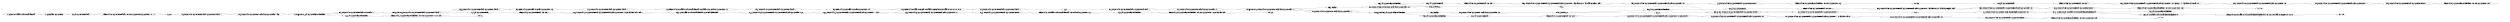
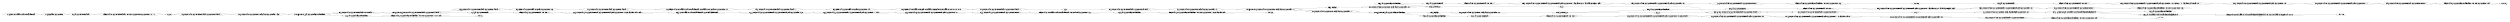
  digraph {
    fontname="DejaVu Sans Mono"
    rankdir=LR
    node [fontname="DejaVu Sans Mono"]
    edge [fontname="DejaVu Sans Mono"]
    n1 [label="r2 := @this: org.threeten.bp.zone.TzdbZoneRulesCompiler"]
    "r1 := @parameter0: java.lang.String"
    "$r0 = new java.util.StringTokenizer"
    "specialinvoke $r0.<java.util.StringTokenizer: void <init>(java.lang.String,java.lang.String)>(r1, \" \t\")"
    "r2 = $r0"
    "r3 = virtualinvoke r2.<java.util.StringTokenizer: java.lang.String nextToken()>()"
    "$z0 = virtualinvoke r3.<java.lang.String: boolean equals(java.lang.Object)>(\"Leap\")"
    "if $z0 == 0 goto $r4 = new java.lang.IllegalArgumentException"
    "$i0 = virtualinvoke r2.<java.util.StringTokenizer: int countTokens()>()"
    "$r4 = new java.lang.IllegalArgumentException"
    "if $i0 >= 6 goto $r5 = virtualinvoke r2.<java.util.StringTokenizer: java.lang.String nextToken()>()"
    "specialinvoke $r4.<java.lang.IllegalArgumentException: void <init>(java.lang.String)>(\"Unknown line\")"
    "$r41 = new java.lang.StringBuilder"
    "$r5 = virtualinvoke r2.<java.util.StringTokenizer: java.lang.String nextToken()>()"
    "specialinvoke $r41.<java.lang.StringBuilder: void <init>()>()"
    "i1 = staticinvoke <java.lang.Integer: int parseInt(java.lang.String)>($r5)"
    "$r42 = virtualinvoke $r41.<java.lang.StringBuilder: java.lang.StringBuilder append(java.lang.String)>(\"Invalid leap second line in file: \")"
    "$r43 = r6.<org.threeten.bp.zone.TzdbZoneRulesCompiler: java.io.File leapSecondsFile>"
    "$r44 = virtualinvoke $r42.<java.lang.StringBuilder: java.lang.StringBuilder append(java.lang.Object)>($r43)"
    "$r45 = virtualinvoke $r44.<java.lang.StringBuilder: java.lang.StringBuilder append(java.lang.String)>(\", line: \")"
    "$r46 = virtualinvoke $r45.<java.lang.StringBuilder: java.lang.StringBuilder append(java.lang.String)>(r1)"
    "$r47 = virtualinvoke $r46.<java.lang.StringBuilder: java.lang.String toString()>()"
    "specialinvoke r6.<org.threeten.bp.zone.TzdbZoneRulesCompiler: void printVerbose(java.lang.String)>($r47)"
    "$r48 = new java.lang.IllegalArgumentException"
    "specialinvoke $r48.<java.lang.IllegalArgumentException: void <init>(java.lang.String)>(\"Invalid leap second line\")"
    "throw $r48"
    "throw $r4"
    "$r7 = virtualinvoke r2.<java.util.StringTokenizer: java.lang.String nextToken()>()"
    "r8 = specialinvoke r6.<org.threeten.bp.zone.TzdbZoneRulesCompiler: org.threeten.bp.Month parseMonth(java.lang.String)>($r7)"
    "$r9 = virtualinvoke r2.<java.util.StringTokenizer: java.lang.String nextToken()>()"
    "i2 = staticinvoke <java.lang.Integer: int parseInt(java.lang.String)>($r9)"
    "r10 = staticinvoke <org.threeten.bp.LocalDate: org.threeten.bp.LocalDate of(int,org.threeten.bp.Month,int)>(i1, r8, i2)"
    "r11 = virtualinvoke r2.<java.util.StringTokenizer: java.lang.String nextToken()>()"
    "z6 = 0"
    "r12 = virtualinvoke r2.<java.util.StringTokenizer: java.lang.String nextToken()>()"
    "$z1 = virtualinvoke r12.<java.lang.String: boolean equals(java.lang.Object)>(\"+\")"
    "if $z1 == 0 goto $z2 = virtualinvoke r12.<java.lang.String: boolean equals(java.lang.Object)>(\"-\")"
    "$r35 = \"23:59:60\""
    "$z2 = virtualinvoke r12.<java.lang.String: boolean equals(java.lang.Object)>(\"-\")"
    "$z5 = virtualinvoke $r35.<java.lang.String: boolean equals(java.lang.Object)>(r11)"
    "if $z2 == 0 goto $r13 = new java.lang.IllegalArgumentException"
    "if $z5 != 0 goto b3 = 1"
    "b3 = 1"
    "$r36 = new java.lang.IllegalArgumentException"
    "$r37 = new java.lang.StringBuilder"
    "goto [?= r21 = virtualinvoke r2.<java.util.StringTokenizer: java.lang.String nextToken()>()]"
    "specialinvoke $r37.<java.lang.StringBuilder: void <init>()>()"
    "$r38 = virtualinvoke $r37.<java.lang.StringBuilder: java.lang.StringBuilder append(java.lang.String)>(\"Leap seconds can only be inserted at 23:59:60 - Date:\")"
    "$r39 = virtualinvoke $r38.<java.lang.StringBuilder: java.lang.StringBuilder append(java.lang.Object)>(r10)"
    "$r40 = virtualinvoke $r39.<java.lang.StringBuilder: java.lang.String toString()>()"
    "specialinvoke $r36.<java.lang.IllegalArgumentException: void <init>(java.lang.String)>($r40)"
    "throw $r36"
    "$r25 = new java.lang.StringBuilder"
    "r21 = virtualinvoke r2.<java.util.StringTokenizer: java.lang.String nextToken()>()"
    "$r22 = \"S\""
    "$r20 = \"23:59:59\""
    "$r13 = new java.lang.IllegalArgumentException"
    "$z3 = virtualinvoke $r20.<java.lang.String: boolean equals(java.lang.Object)>(r11)"
    "$r14 = new java.lang.StringBuilder"
    "if $z3 != 0 goto b3 = -1"
    "$r30 = new java.lang.IllegalArgumentException"
    "b3 = -1"
    "$r31 = new java.lang.StringBuilder"
    "specialinvoke $r31.<java.lang.StringBuilder: void <init>()>()"
    "$r32 = virtualinvoke $r31.<java.lang.StringBuilder: java.lang.StringBuilder append(java.lang.String)>(\"Leap seconds can only be removed at 23:59:59 - Date:\")"
    "$r33 = virtualinvoke $r32.<java.lang.StringBuilder: java.lang.StringBuilder append(java.lang.Object)>(r10)"
    "$r34 = virtualinvoke $r33.<java.lang.StringBuilder: java.lang.String toString()>()"
    "specialinvoke $r30.<java.lang.IllegalArgumentException: void <init>(java.lang.String)>($r34)"
-   "throw $r30"
    "specialinvoke $r14.<java.lang.StringBuilder: void <init>()>()"
    "$r15 = virtualinvoke $r14.<java.lang.StringBuilder: java.lang.StringBuilder append(java.lang.String)>(\"Invalid adjustment \'\")"
    "$r16 = virtualinvoke $r15.<java.lang.StringBuilder: java.lang.StringBuilder append(java.lang.String)>(r12)"
    "$r17 = virtualinvoke $r16.<java.lang.StringBuilder: java.lang.StringBuilder append(java.lang.String)>(\"\' in leap second rule for \")"
    "$r18 = virtualinvoke $r17.<java.lang.StringBuilder: java.lang.StringBuilder append(java.lang.Object)>(r10)"
    "$r19 = virtualinvoke $r18.<java.lang.StringBuilder: java.lang.String toString()>()"
    "specialinvoke $r13.<java.lang.IllegalArgumentException: void <init>(java.lang.String)>($r19)"
    "throw $r13"
    "$z4 = virtualinvoke $r22.<java.lang.String: boolean equalsIgnoreCase(java.lang.String)>(r21)"
    "if $z4 != 0 goto $r23 = new org.threeten.bp.zone.TzdbZoneRulesCompiler$LeapSecondRule"
    "$r24 = new java.lang.IllegalArgumentException"
    "$r23 = new org.threeten.bp.zone.TzdbZoneRulesCompiler$LeapSecondRule"
    "specialinvoke $r23.<org.threeten.bp.zone.TzdbZoneRulesCompiler$LeapSecondRule: void <init>(org.threeten.bp.LocalDate,byte)>(r10, b3)"
    "specialinvoke $r25.<java.lang.StringBuilder: void <init>()>()"
    "$r26 = virtualinvoke $r25.<java.lang.StringBuilder: java.lang.StringBuilder append(java.lang.String)>(\"Only stationary (\'S\') leap seconds are supported, not \'\")"
    "$r27 = virtualinvoke $r26.<java.lang.StringBuilder: java.lang.StringBuilder append(java.lang.String)>(r21)"
    "$r28 = virtualinvoke $r27.<java.lang.StringBuilder: java.lang.StringBuilder append(java.lang.String)>(\"\'\")"
    "$r29 = virtualinvoke $r28.<java.lang.StringBuilder: java.lang.String toString()>()"
    "specialinvoke $r24.<java.lang.IllegalArgumentException: void <init>(java.lang.String)>($r29)"
+   "throw $r24"
    "return $r23"
    n1 -> "r1 := @parameter0: java.lang.String"
    "r1 := @parameter0: java.lang.String" -> "$r0 = new java.util.StringTokenizer"
    "$r0 = new java.util.StringTokenizer" -> "specialinvoke $r0.<java.util.StringTokenizer: void <init>(java.lang.String,java.lang.String)>(r1, \" \t\")"
    "specialinvoke $r0.<java.util.StringTokenizer: void <init>(java.lang.String,java.lang.String)>(r1, \" \t\")" -> "r2 = $r0"
    "r2 = $r0" -> "r3 = virtualinvoke r2.<java.util.StringTokenizer: java.lang.String nextToken()>()"
    "r3 = virtualinvoke r2.<java.util.StringTokenizer: java.lang.String nextToken()>()" -> "$z0 = virtualinvoke r3.<java.lang.String: boolean equals(java.lang.Object)>(\"Leap\")"
    "$z0 = virtualinvoke r3.<java.lang.String: boolean equals(java.lang.Object)>(\"Leap\")" -> "if $z0 == 0 goto $r4 = new java.lang.IllegalArgumentException"
    "if $z0 == 0 goto $r4 = new java.lang.IllegalArgumentException" -> "$i0 = virtualinvoke r2.<java.util.StringTokenizer: int countTokens()>()"
    "if $z0 == 0 goto $r4 = new java.lang.IllegalArgumentException" -> "$r4 = new java.lang.IllegalArgumentException"
    "$i0 = virtualinvoke r2.<java.util.StringTokenizer: int countTokens()>()" -> "if $i0 >= 6 goto $r5 = virtualinvoke r2.<java.util.StringTokenizer: java.lang.String nextToken()>()"
    "$r4 = new java.lang.IllegalArgumentException" -> "specialinvoke $r4.<java.lang.IllegalArgumentException: void <init>(java.lang.String)>(\"Unknown line\")"
    "if $i0 >= 6 goto $r5 = virtualinvoke r2.<java.util.StringTokenizer: java.lang.String nextToken()>()" -> "$r41 = new java.lang.StringBuilder"
    "if $i0 >= 6 goto $r5 = virtualinvoke r2.<java.util.StringTokenizer: java.lang.String nextToken()>()" -> "$r5 = virtualinvoke r2.<java.util.StringTokenizer: java.lang.String nextToken()>()"
    "specialinvoke $r4.<java.lang.IllegalArgumentException: void <init>(java.lang.String)>(\"Unknown line\")" -> "throw $r4"
    "$r41 = new java.lang.StringBuilder" -> "specialinvoke $r41.<java.lang.StringBuilder: void <init>()>()"
    "$r5 = virtualinvoke r2.<java.util.StringTokenizer: java.lang.String nextToken()>()" -> "i1 = staticinvoke <java.lang.Integer: int parseInt(java.lang.String)>($r5)"
    "specialinvoke $r41.<java.lang.StringBuilder: void <init>()>()" -> "$r42 = virtualinvoke $r41.<java.lang.StringBuilder: java.lang.StringBuilder append(java.lang.String)>(\"Invalid leap second line in file: \")"
    "i1 = staticinvoke <java.lang.Integer: int parseInt(java.lang.String)>($r5)" -> "$r7 = virtualinvoke r2.<java.util.StringTokenizer: java.lang.String nextToken()>()"
    "$r42 = virtualinvoke $r41.<java.lang.StringBuilder: java.lang.StringBuilder append(java.lang.String)>(\"Invalid leap second line in file: \")" -> "$r43 = r6.<org.threeten.bp.zone.TzdbZoneRulesCompiler: java.io.File leapSecondsFile>"
    "$r43 = r6.<org.threeten.bp.zone.TzdbZoneRulesCompiler: java.io.File leapSecondsFile>" -> "$r44 = virtualinvoke $r42.<java.lang.StringBuilder: java.lang.StringBuilder append(java.lang.Object)>($r43)"
    "$r44 = virtualinvoke $r42.<java.lang.StringBuilder: java.lang.StringBuilder append(java.lang.Object)>($r43)" -> "$r45 = virtualinvoke $r44.<java.lang.StringBuilder: java.lang.StringBuilder append(java.lang.String)>(\", line: \")"
    "$r45 = virtualinvoke $r44.<java.lang.StringBuilder: java.lang.StringBuilder append(java.lang.String)>(\", line: \")" -> "$r46 = virtualinvoke $r45.<java.lang.StringBuilder: java.lang.StringBuilder append(java.lang.String)>(r1)"
    "$r46 = virtualinvoke $r45.<java.lang.StringBuilder: java.lang.StringBuilder append(java.lang.String)>(r1)" -> "$r47 = virtualinvoke $r46.<java.lang.StringBuilder: java.lang.String toString()>()"
    "$r47 = virtualinvoke $r46.<java.lang.StringBuilder: java.lang.String toString()>()" -> "specialinvoke r6.<org.threeten.bp.zone.TzdbZoneRulesCompiler: void printVerbose(java.lang.String)>($r47)"
    "specialinvoke r6.<org.threeten.bp.zone.TzdbZoneRulesCompiler: void printVerbose(java.lang.String)>($r47)" -> "$r48 = new java.lang.IllegalArgumentException"
    "$r48 = new java.lang.IllegalArgumentException" -> "specialinvoke $r48.<java.lang.IllegalArgumentException: void <init>(java.lang.String)>(\"Invalid leap second line\")"
    "specialinvoke $r48.<java.lang.IllegalArgumentException: void <init>(java.lang.String)>(\"Invalid leap second line\")" -> "throw $r48"
    "$r7 = virtualinvoke r2.<java.util.StringTokenizer: java.lang.String nextToken()>()" -> "r8 = specialinvoke r6.<org.threeten.bp.zone.TzdbZoneRulesCompiler: org.threeten.bp.Month parseMonth(java.lang.String)>($r7)"
    "r8 = specialinvoke r6.<org.threeten.bp.zone.TzdbZoneRulesCompiler: org.threeten.bp.Month parseMonth(java.lang.String)>($r7)" -> "$r9 = virtualinvoke r2.<java.util.StringTokenizer: java.lang.String nextToken()>()"
    "$r9 = virtualinvoke r2.<java.util.StringTokenizer: java.lang.String nextToken()>()" -> "i2 = staticinvoke <java.lang.Integer: int parseInt(java.lang.String)>($r9)"
    "i2 = staticinvoke <java.lang.Integer: int parseInt(java.lang.String)>($r9)" -> "r10 = staticinvoke <org.threeten.bp.LocalDate: org.threeten.bp.LocalDate of(int,org.threeten.bp.Month,int)>(i1, r8, i2)"
    "r10 = staticinvoke <org.threeten.bp.LocalDate: org.threeten.bp.LocalDate of(int,org.threeten.bp.Month,int)>(i1, r8, i2)" -> "r11 = virtualinvoke r2.<java.util.StringTokenizer: java.lang.String nextToken()>()"
    "r11 = virtualinvoke r2.<java.util.StringTokenizer: java.lang.String nextToken()>()" -> "z6 = 0"
    "z6 = 0" -> "r12 = virtualinvoke r2.<java.util.StringTokenizer: java.lang.String nextToken()>()"
    "r12 = virtualinvoke r2.<java.util.StringTokenizer: java.lang.String nextToken()>()" -> "$z1 = virtualinvoke r12.<java.lang.String: boolean equals(java.lang.Object)>(\"+\")"
    "$z1 = virtualinvoke r12.<java.lang.String: boolean equals(java.lang.Object)>(\"+\")" -> "if $z1 == 0 goto $z2 = virtualinvoke r12.<java.lang.String: boolean equals(java.lang.Object)>(\"-\")"
    "if $z1 == 0 goto $z2 = virtualinvoke r12.<java.lang.String: boolean equals(java.lang.Object)>(\"-\")" -> "$r35 = \"23:59:60\""
    "if $z1 == 0 goto $z2 = virtualinvoke r12.<java.lang.String: boolean equals(java.lang.Object)>(\"-\")" -> "$z2 = virtualinvoke r12.<java.lang.String: boolean equals(java.lang.Object)>(\"-\")"
    "$r35 = \"23:59:60\"" -> "$z5 = virtualinvoke $r35.<java.lang.String: boolean equals(java.lang.Object)>(r11)"
    "$z2 = virtualinvoke r12.<java.lang.String: boolean equals(java.lang.Object)>(\"-\")" -> "if $z2 == 0 goto $r13 = new java.lang.IllegalArgumentException"
    "$z5 = virtualinvoke $r35.<java.lang.String: boolean equals(java.lang.Object)>(r11)" -> "if $z5 != 0 goto b3 = 1"
    "if $z2 == 0 goto $r13 = new java.lang.IllegalArgumentException" -> "$r20 = \"23:59:59\""
    "if $z2 == 0 goto $r13 = new java.lang.IllegalArgumentException" -> "$r13 = new java.lang.IllegalArgumentException"
    "if $z5 != 0 goto b3 = 1" -> "b3 = 1"
    "b3 = 1" -> "goto [?= r21 = virtualinvoke r2.<java.util.StringTokenizer: java.lang.String nextToken()>()]"
    "$r36 = new java.lang.IllegalArgumentException" -> "if $z5 != 0 goto b3 = 1"
    "$r36 = new java.lang.IllegalArgumentException" -> "$r37 = new java.lang.StringBuilder"
    "$r37 = new java.lang.StringBuilder" -> "specialinvoke $r37.<java.lang.StringBuilder: void <init>()>()"
    "goto [?= r21 = virtualinvoke r2.<java.util.StringTokenizer: java.lang.String nextToken()>()]" -> "r21 = virtualinvoke r2.<java.util.StringTokenizer: java.lang.String nextToken()>()"
    "goto [?= r21 = virtualinvoke r2.<java.util.StringTokenizer: java.lang.String nextToken()>()]" -> "r21 = virtualinvoke r2.<java.util.StringTokenizer: java.lang.String nextToken()>()"
    "specialinvoke $r37.<java.lang.StringBuilder: void <init>()>()" -> "$r38 = virtualinvoke $r37.<java.lang.StringBuilder: java.lang.StringBuilder append(java.lang.String)>(\"Leap seconds can only be inserted at 23:59:60 - Date:\")"
    "$r38 = virtualinvoke $r37.<java.lang.StringBuilder: java.lang.StringBuilder append(java.lang.String)>(\"Leap seconds can only be inserted at 23:59:60 - Date:\")" -> "$r39 = virtualinvoke $r38.<java.lang.StringBuilder: java.lang.StringBuilder append(java.lang.Object)>(r10)"
    "$r39 = virtualinvoke $r38.<java.lang.StringBuilder: java.lang.StringBuilder append(java.lang.Object)>(r10)" -> "$r40 = virtualinvoke $r39.<java.lang.StringBuilder: java.lang.String toString()>()"
    "$r40 = virtualinvoke $r39.<java.lang.StringBuilder: java.lang.String toString()>()" -> "specialinvoke $r36.<java.lang.IllegalArgumentException: void <init>(java.lang.String)>($r40)"
    "specialinvoke $r36.<java.lang.IllegalArgumentException: void <init>(java.lang.String)>($r40)" -> "throw $r36"
    "throw $r36" -> "$r25 = new java.lang.StringBuilder"
    "$r25 = new java.lang.StringBuilder" -> "specialinvoke $r25.<java.lang.StringBuilder: void <init>()>()"
    "r21 = virtualinvoke r2.<java.util.StringTokenizer: java.lang.String nextToken()>()" -> "$r22 = \"S\""
    "$r22 = \"S\"" -> "$z4 = virtualinvoke $r22.<java.lang.String: boolean equalsIgnoreCase(java.lang.String)>(r21)"
    "$r20 = \"23:59:59\"" -> "$z3 = virtualinvoke $r20.<java.lang.String: boolean equals(java.lang.Object)>(r11)"
    "$r13 = new java.lang.IllegalArgumentException" -> "$r14 = new java.lang.StringBuilder"
    "$z3 = virtualinvoke $r20.<java.lang.String: boolean equals(java.lang.Object)>(r11)" -> "if $z3 != 0 goto b3 = -1"
    "$r14 = new java.lang.StringBuilder" -> "specialinvoke $r14.<java.lang.StringBuilder: void <init>()>()"
    "if $z3 != 0 goto b3 = -1" -> "$r30 = new java.lang.IllegalArgumentException"
    "if $z3 != 0 goto b3 = -1" -> "b3 = -1"
    "$r30 = new java.lang.IllegalArgumentException" -> "$r31 = new java.lang.StringBuilder"
    "b3 = -1" -> "goto [?= r21 = virtualinvoke r2.<java.util.StringTokenizer: java.lang.String nextToken()>()]"
    "$r31 = new java.lang.StringBuilder" -> "specialinvoke $r31.<java.lang.StringBuilder: void <init>()>()"
    "specialinvoke $r31.<java.lang.StringBuilder: void <init>()>()" -> "$r32 = virtualinvoke $r31.<java.lang.StringBuilder: java.lang.StringBuilder append(java.lang.String)>(\"Leap seconds can only be removed at 23:59:59 - Date:\")"
    "$r32 = virtualinvoke $r31.<java.lang.StringBuilder: java.lang.StringBuilder append(java.lang.String)>(\"Leap seconds can only be removed at 23:59:59 - Date:\")" -> "$r33 = virtualinvoke $r32.<java.lang.StringBuilder: java.lang.StringBuilder append(java.lang.Object)>(r10)"
    "$r33 = virtualinvoke $r32.<java.lang.StringBuilder: java.lang.StringBuilder append(java.lang.Object)>(r10)" -> "$r34 = virtualinvoke $r33.<java.lang.StringBuilder: java.lang.String toString()>()"
    "$r34 = virtualinvoke $r33.<java.lang.StringBuilder: java.lang.String toString()>()" -> "specialinvoke $r30.<java.lang.IllegalArgumentException: void <init>(java.lang.String)>($r34)"
-   "specialinvoke $r30.<java.lang.IllegalArgumentException: void <init>(java.lang.String)>($r34)" -> "throw $r30"
    "specialinvoke $r14.<java.lang.StringBuilder: void <init>()>()" -> "$r15 = virtualinvoke $r14.<java.lang.StringBuilder: java.lang.StringBuilder append(java.lang.String)>(\"Invalid adjustment \'\")"
    "$r15 = virtualinvoke $r14.<java.lang.StringBuilder: java.lang.StringBuilder append(java.lang.String)>(\"Invalid adjustment \'\")" -> "$r16 = virtualinvoke $r15.<java.lang.StringBuilder: java.lang.StringBuilder append(java.lang.String)>(r12)"
    "$r16 = virtualinvoke $r15.<java.lang.StringBuilder: java.lang.StringBuilder append(java.lang.String)>(r12)" -> "$r17 = virtualinvoke $r16.<java.lang.StringBuilder: java.lang.StringBuilder append(java.lang.String)>(\"\' in leap second rule for \")"
    "$r17 = virtualinvoke $r16.<java.lang.StringBuilder: java.lang.StringBuilder append(java.lang.String)>(\"\' in leap second rule for \")" -> "$r18 = virtualinvoke $r17.<java.lang.StringBuilder: java.lang.StringBuilder append(java.lang.Object)>(r10)"
    "$r18 = virtualinvoke $r17.<java.lang.StringBuilder: java.lang.StringBuilder append(java.lang.Object)>(r10)" -> "$r19 = virtualinvoke $r18.<java.lang.StringBuilder: java.lang.String toString()>()"
    "$r19 = virtualinvoke $r18.<java.lang.StringBuilder: java.lang.String toString()>()" -> "specialinvoke $r13.<java.lang.IllegalArgumentException: void <init>(java.lang.String)>($r19)"
    "specialinvoke $r13.<java.lang.IllegalArgumentException: void <init>(java.lang.String)>($r19)" -> "throw $r13"
    "$z4 = virtualinvoke $r22.<java.lang.String: boolean equalsIgnoreCase(java.lang.String)>(r21)" -> "if $z4 != 0 goto $r23 = new org.threeten.bp.zone.TzdbZoneRulesCompiler$LeapSecondRule"
    "if $z4 != 0 goto $r23 = new org.threeten.bp.zone.TzdbZoneRulesCompiler$LeapSecondRule" -> "$r24 = new java.lang.IllegalArgumentException"
    "if $z4 != 0 goto $r23 = new org.threeten.bp.zone.TzdbZoneRulesCompiler$LeapSecondRule" -> "$r23 = new org.threeten.bp.zone.TzdbZoneRulesCompiler$LeapSecondRule"
    "$r23 = new org.threeten.bp.zone.TzdbZoneRulesCompiler$LeapSecondRule" -> "specialinvoke $r23.<org.threeten.bp.zone.TzdbZoneRulesCompiler$LeapSecondRule: void <init>(org.threeten.bp.LocalDate,byte)>(r10, b3)"
    "specialinvoke $r23.<org.threeten.bp.zone.TzdbZoneRulesCompiler$LeapSecondRule: void <init>(org.threeten.bp.LocalDate,byte)>(r10, b3)" -> "return $r23"
    "specialinvoke $r25.<java.lang.StringBuilder: void <init>()>()" -> "$r26 = virtualinvoke $r25.<java.lang.StringBuilder: java.lang.StringBuilder append(java.lang.String)>(\"Only stationary (\'S\') leap seconds are supported, not \'\")"
    "$r26 = virtualinvoke $r25.<java.lang.StringBuilder: java.lang.StringBuilder append(java.lang.String)>(\"Only stationary (\'S\') leap seconds are supported, not \'\")" -> "$r27 = virtualinvoke $r26.<java.lang.StringBuilder: java.lang.StringBuilder append(java.lang.String)>(r21)"
    "$r27 = virtualinvoke $r26.<java.lang.StringBuilder: java.lang.StringBuilder append(java.lang.String)>(r21)" -> "$r28 = virtualinvoke $r27.<java.lang.StringBuilder: java.lang.StringBuilder append(java.lang.String)>(\"\'\")"
    "$r28 = virtualinvoke $r27.<java.lang.StringBuilder: java.lang.StringBuilder append(java.lang.String)>(\"\'\")" -> "$r29 = virtualinvoke $r28.<java.lang.StringBuilder: java.lang.String toString()>()"
    "$r29 = virtualinvoke $r28.<java.lang.StringBuilder: java.lang.String toString()>()" -> "specialinvoke $r24.<java.lang.IllegalArgumentException: void <init>(java.lang.String)>($r29)"
+   "specialinvoke $r24.<java.lang.IllegalArgumentException: void <init>(java.lang.String)>($r29)" -> "throw $r24"
  }
